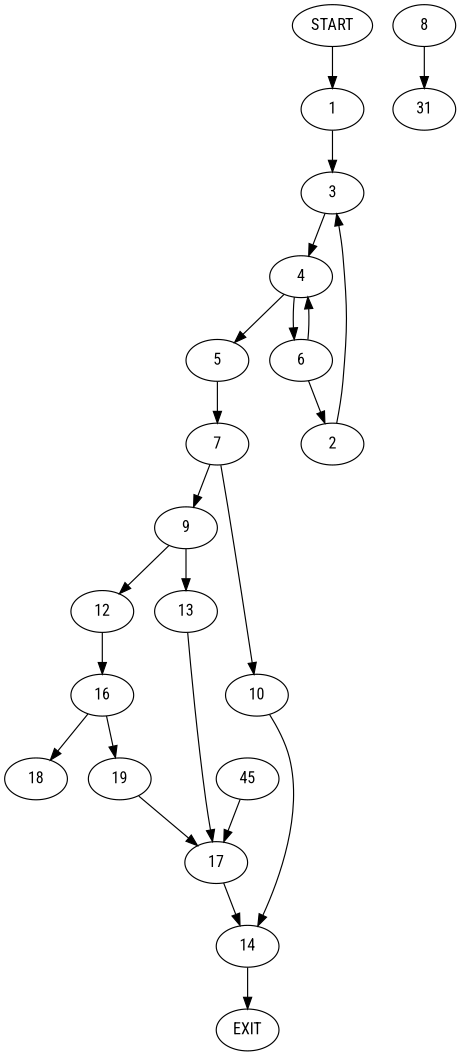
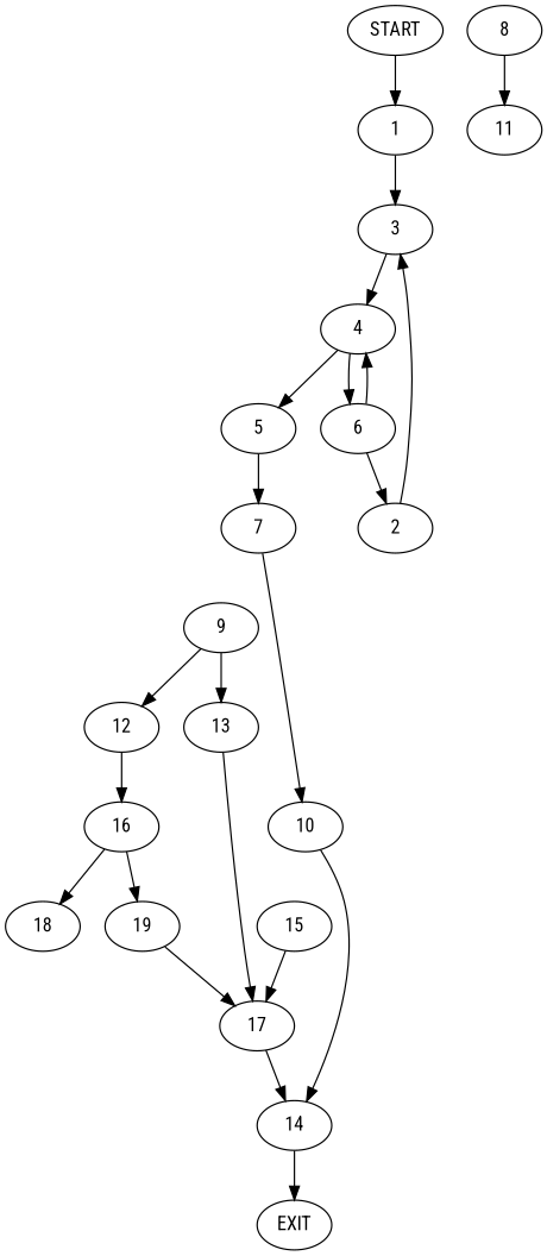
  digraph {
    fontname="Roboto Condensed"
    node [fontname="Roboto Condensed"]
    edge [fontname="Roboto Condensed"]
    n1 [label=START]
    1
    3
    n4 [label=EXIT]
    2
    4
    5
    6
    7
    9
    10
    8
-   11 [label=31]
+   11
    12
    13
    14
    16
    17
-   15 [label=45]
+   15
    18
    19
    n1 -> 1
    1 -> 3
    3 -> 4
    2 -> 3
    4 -> 5
    4 -> 6
    5 -> 7
    6 -> 2
    6 -> 4
-   7 -> 9
    7 -> 10
    9 -> 12
    9 -> 13
    10 -> 14
    8 -> 11
    12 -> 16
    13 -> 17
    14 -> n4
    16 -> 18
    16 -> 19
    17 -> 14
    15 -> 17
    19 -> 17
  }
